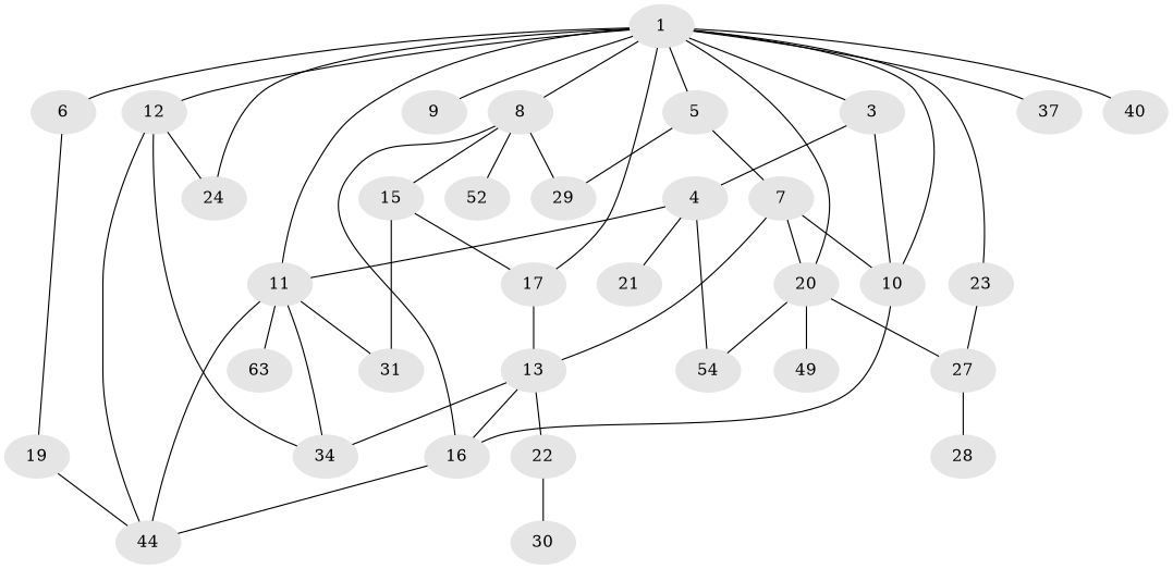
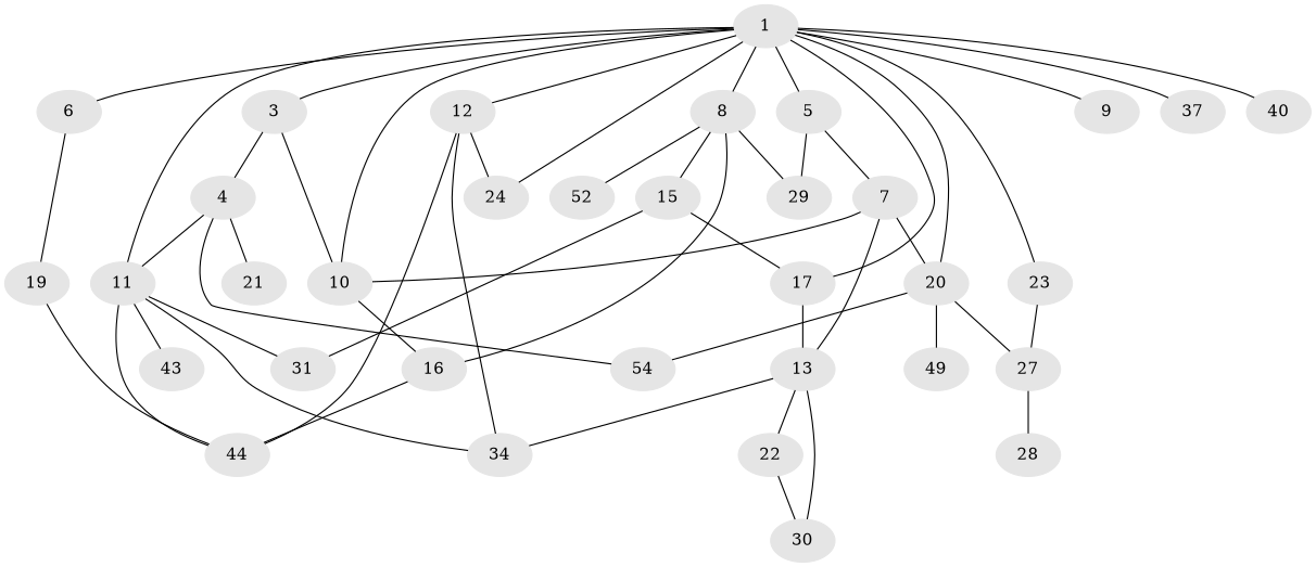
  graph {
    node [color=gray90 style=filled]
    1 [super="+2"]
    3
    5 [super="+51"]
    6 [super="+33"]
    8 [super="+14"]
    9
    10 [super="+18"]
    11 [super="+32"]
    12 [super="+38"]
    17 [super="+45"]
    20 [super="+42"]
    23 [super="+59"]
    24
    37
    40
    4 [super="+56"]
    7 [super="+39"]
    29
    19 [super="+50"]
    15 [super="+36"]
    16 [super="+41"]
    52
    31 [super="+58"]
    34
-   43 [super="+48" label=63]
+   43 [super="+48"]
    44 [super="+46"]
    13 [super="+57"]
    54
    27 [super="+55"]
    49
    21 [super="+53"]
    22 [super="+25"]
    30
    28
    1 -- 3
    1 -- 5
    1 -- 6
    1 -- 8
    1 -- 9
    1 -- 10
    1 -- 11
    1 -- 12
    1 -- 17
    1 -- 20
    1 -- 23
    1 -- 24
    1 -- 37
    1 -- 40
    3 -- 10
    3 -- 4
    5 -- 7
    5 -- 29
    6 -- 19
    8 -- 29
    8 -- 15
    8 -- 16
    8 -- 52
    10 -- 16
    11 -- 31
    11 -- 34
    11 -- 43
    11 -- 44
    12 -- 24
    12 -- 34
    12 -- 44
    17 -- 13
    20 -- 54
    20 -- 27
    20 -- 49
    23 -- 27
    4 -- 11
    4 -- 54
    4 -- 21
    7 -- 10
    7 -- 20
    7 -- 13
    19 -- 44
    15 -- 17
    15 -- 31 [weight=2]
    16 -- 44
-   13 -- 16
+   13 -- 30
    13 -- 34
    13 -- 22
    27 -- 28
    22 -- 30
  }
